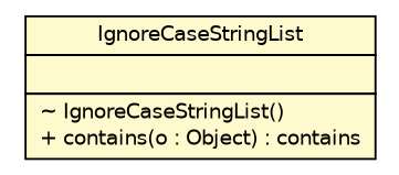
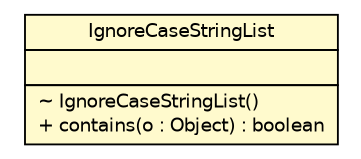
  digraph {
    nodesep=0.25
    ranksep=0.5
    fontname="DejaVu Sans"
-   n1 [fontcolor=black fontname="DejaVu Sans" fontsize=10.0 label=<<table title="nl.b3p.brmo.loader.util.StagingRowHandler.IgnoreCaseStringList" border="0" cellborder="1" cellspacing="0" cellpadding="2" port="p" bgcolor="lemonChiffon" href="./StagingRowHandler.IgnoreCaseStringList.html"> 		<tr><td><table border="0" cellspacing="0" cellpadding="1"> <tr><td align="center" balign="center"> IgnoreCaseStringList </td></tr> 		</table></td></tr> 		<tr><td><table border="0" cellspacing="0" cellpadding="1"> <tr><td align="left" balign="left">  </td></tr> 		</table></td></tr> 		<tr><td><table border="0" cellspacing="0" cellpadding="1"> <tr><td align="left" balign="left"> ~ IgnoreCaseStringList() </td></tr> <tr><td align="left" balign="left"> + contains(o : Object) : contains </td></tr> 		</table></td></tr> 		</table>> shape=plaintext]
+   n1 [fontcolor=black fontname="DejaVu Sans" fontsize=10.0 label=<<table title="nl.b3p.brmo.loader.util.StagingRowHandler.IgnoreCaseStringList" border="0" cellborder="1" cellspacing="0" cellpadding="2" port="p" bgcolor="lemonChiffon" href="./StagingRowHandler.IgnoreCaseStringList.html"> 		<tr><td><table border="0" cellspacing="0" cellpadding="1"> <tr><td align="center" balign="center"> IgnoreCaseStringList </td></tr> 		</table></td></tr> 		<tr><td><table border="0" cellspacing="0" cellpadding="1"> <tr><td align="left" balign="left">  </td></tr> 		</table></td></tr> 		<tr><td><table border="0" cellspacing="0" cellpadding="1"> <tr><td align="left" balign="left"> ~ IgnoreCaseStringList() </td></tr> <tr><td align="left" balign="left"> + contains(o : Object) : boolean </td></tr> 		</table></td></tr> 		</table>> shape=plaintext]
  }
